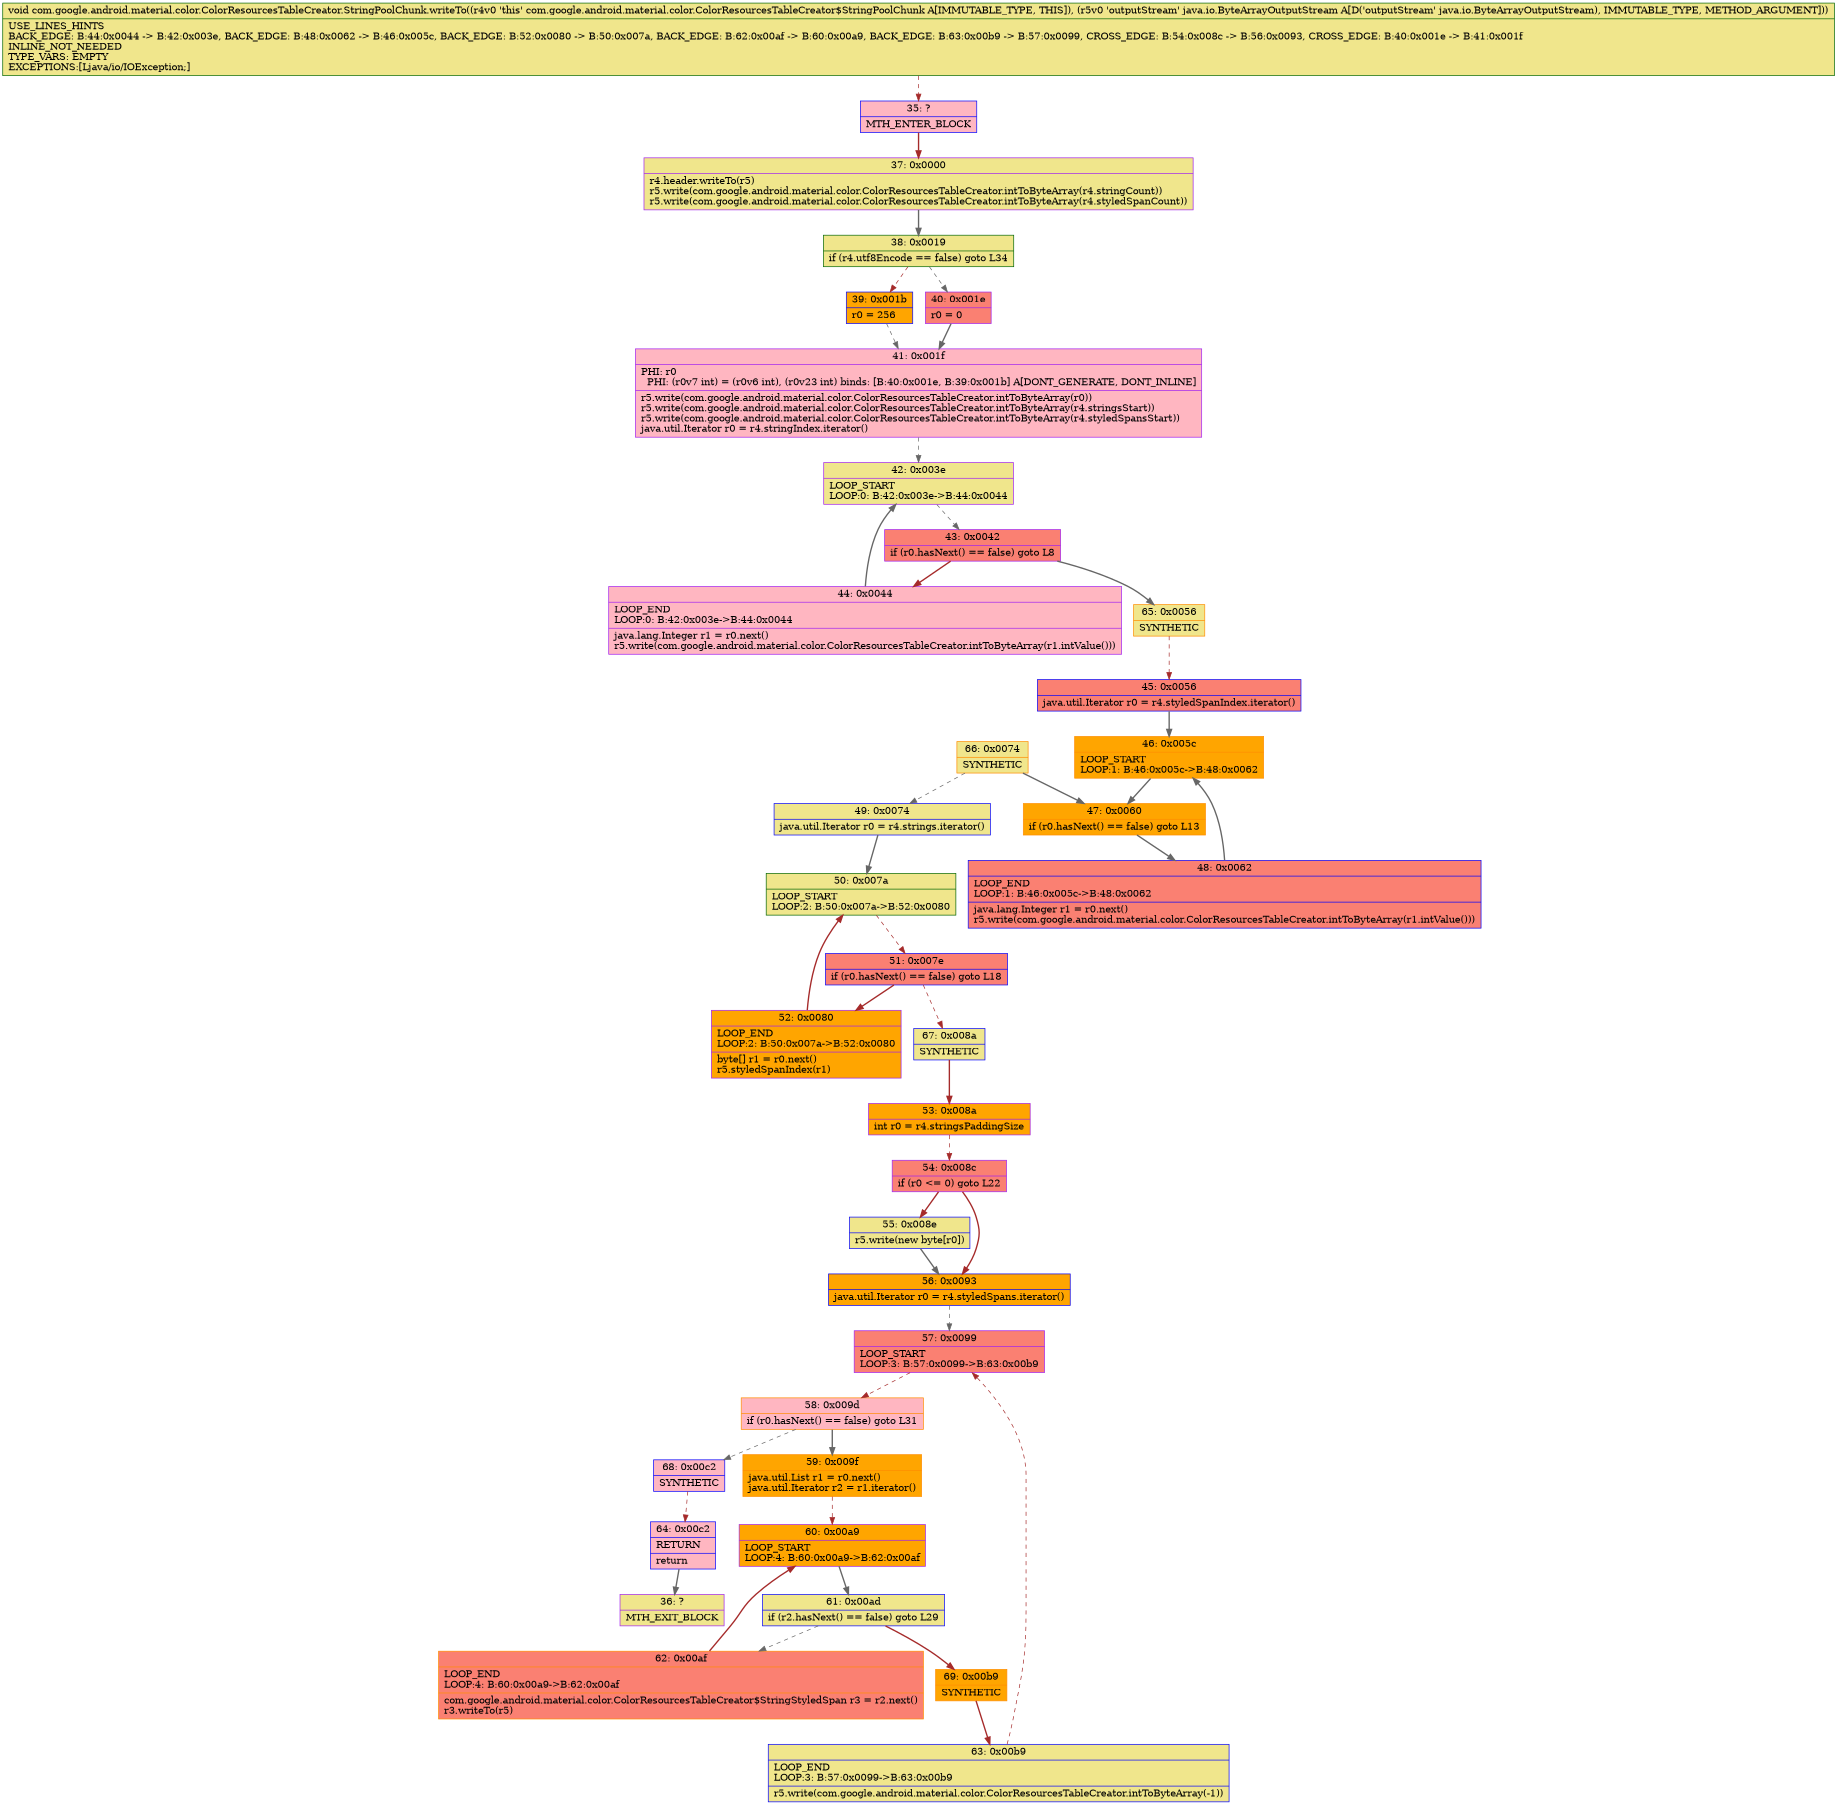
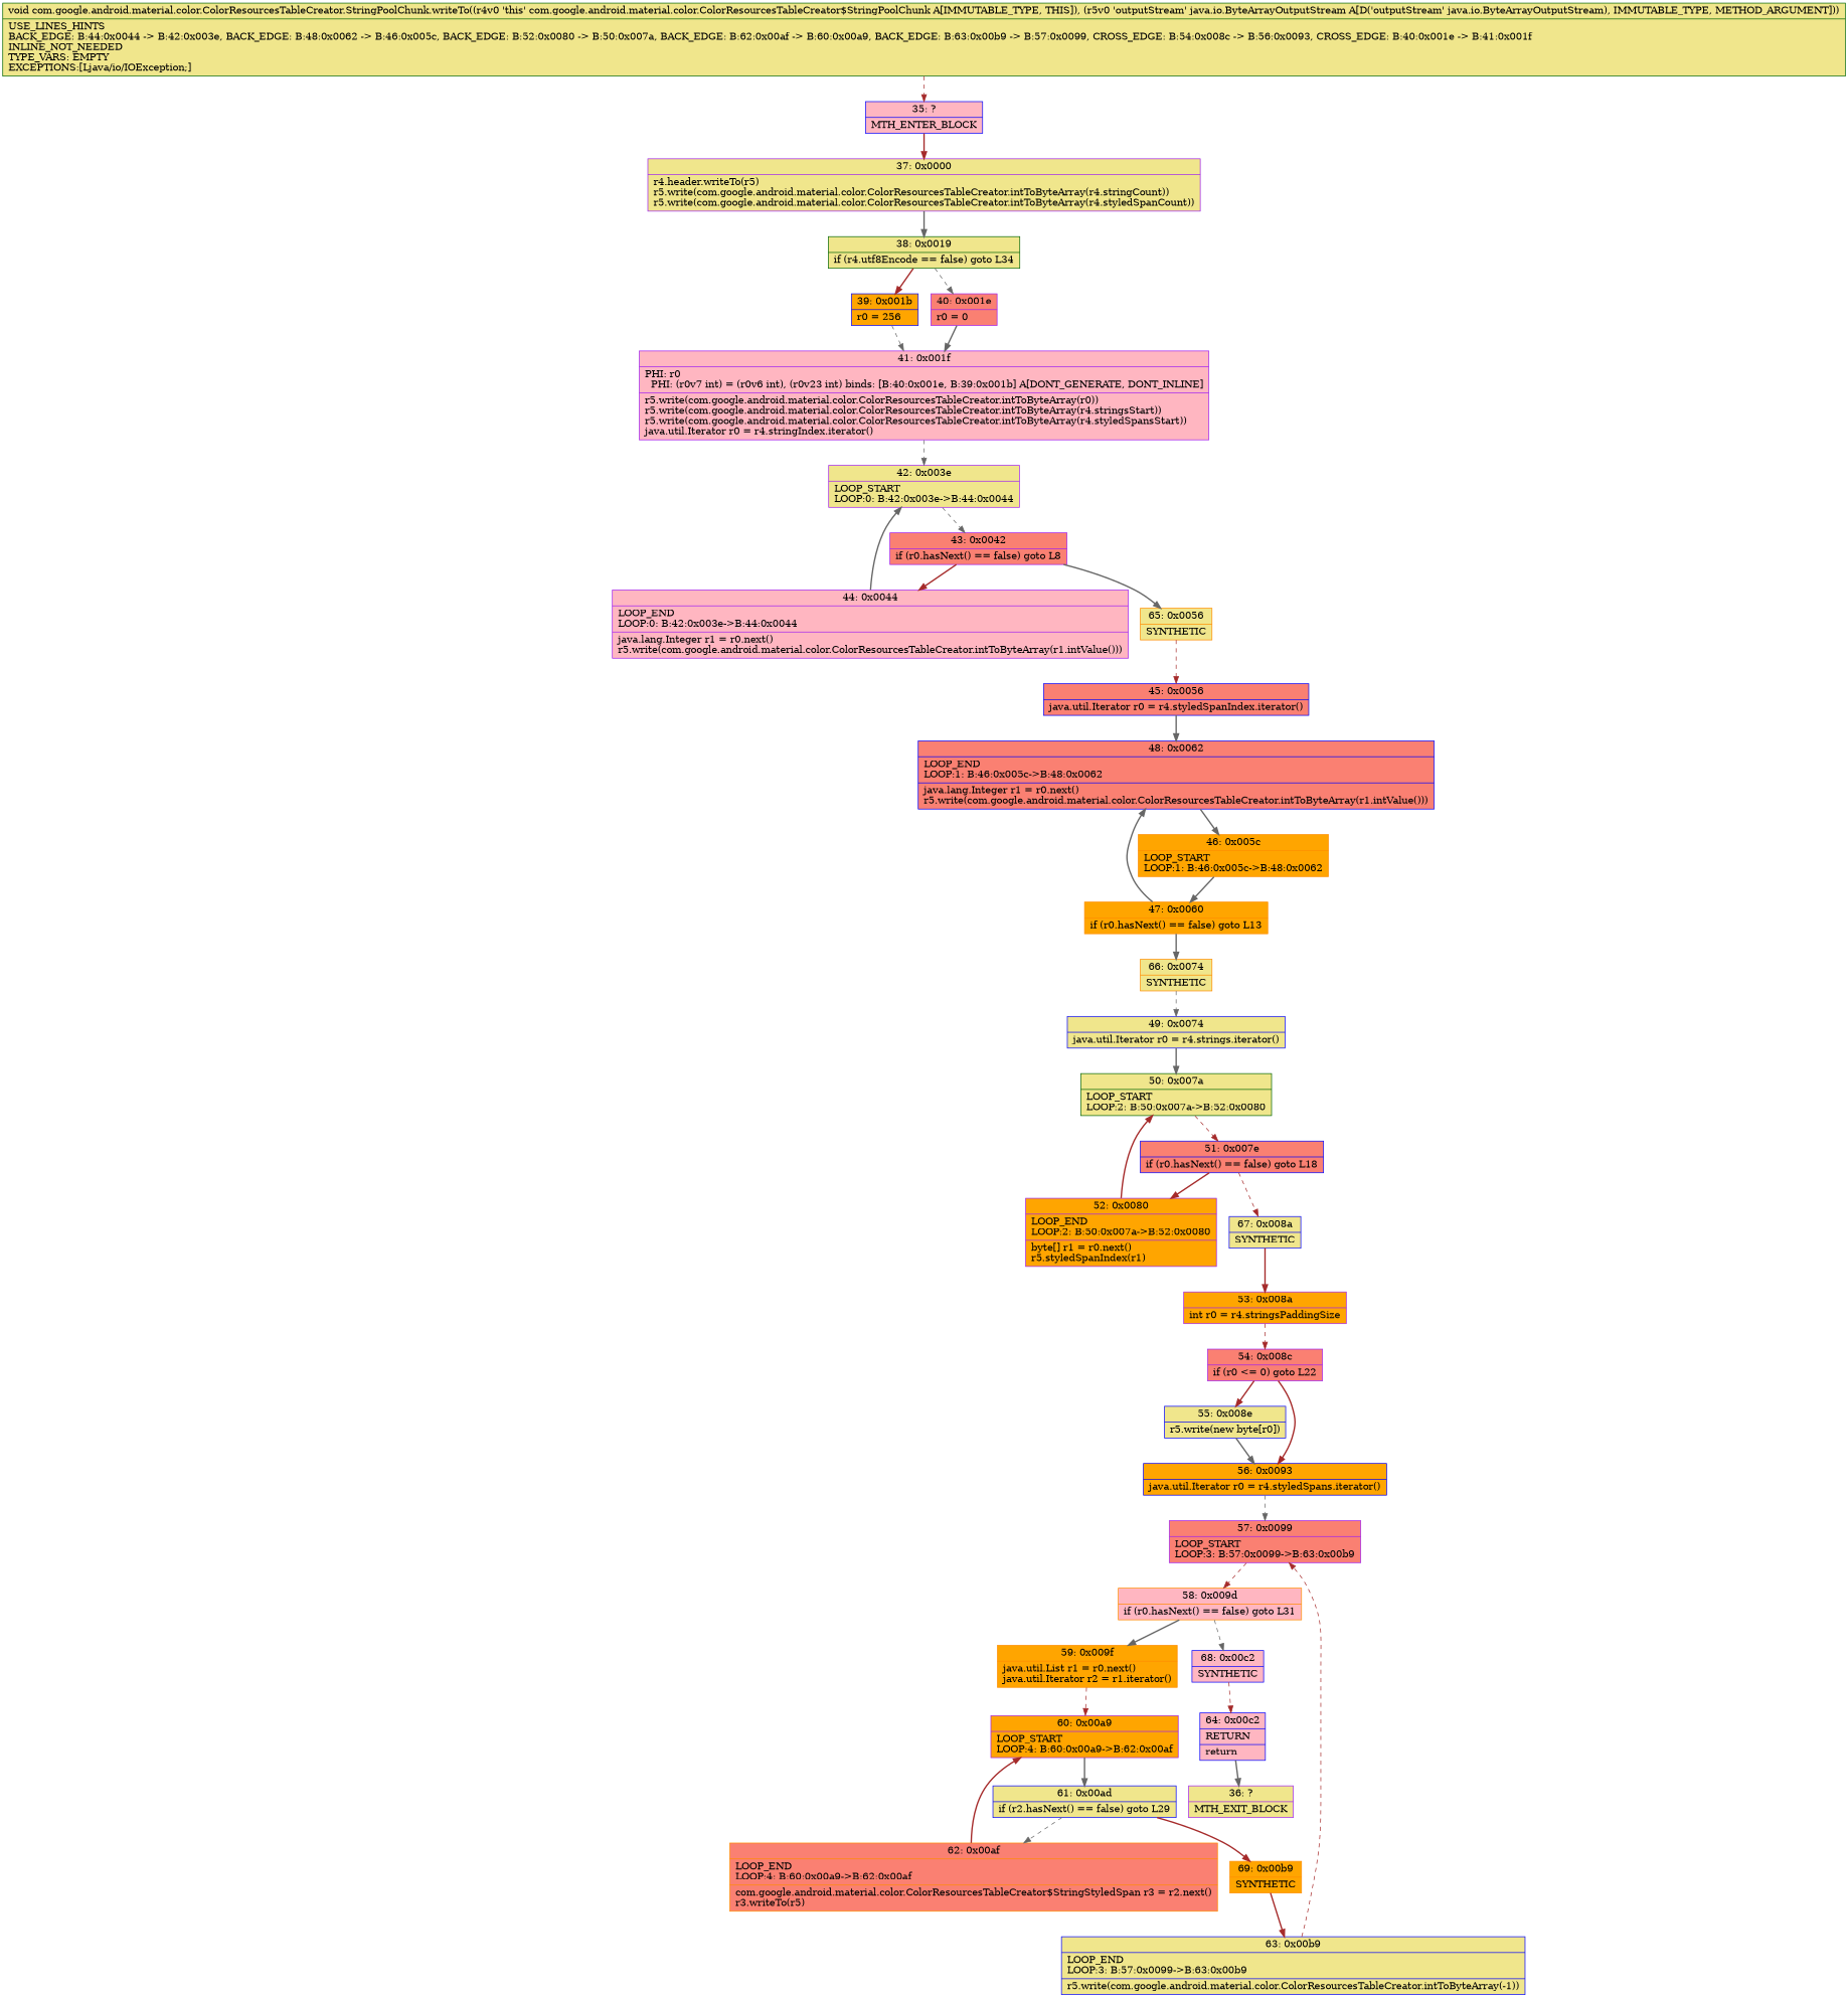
  digraph {
    node [color=blue fillcolor=khaki shape=record style=filled]
    edge [color=gray40 style=bold]
    n1 [fillcolor=lightpink label="{35\:\ ?|MTH_ENTER_BLOCK\l}"]
    n2 [color=purple label="{37\:\ 0x0000|r4.header.writeTo(r5)\lr5.write(com.google.android.material.color.ColorResourcesTableCreator.intToByteArray(r4.stringCount))\lr5.write(com.google.android.material.color.ColorResourcesTableCreator.intToByteArray(r4.styledSpanCount))\l}"]
    n3 [color=darkgreen label="{38\:\ 0x0019|if (r4.utf8Encode == false) goto L34\l}"]
    n4 [fillcolor=orange label="{39\:\ 0x001b|r0 = 256\l}"]
    n5 [color=purple fillcolor=salmon label="{40\:\ 0x001e|r0 = 0\l}"]
    n6 [color=purple fillcolor=lightpink label="{41\:\ 0x001f|PHI: r0 \l  PHI: (r0v7 int) = (r0v6 int), (r0v23 int) binds: [B:40:0x001e, B:39:0x001b] A[DONT_GENERATE, DONT_INLINE]\l|r5.write(com.google.android.material.color.ColorResourcesTableCreator.intToByteArray(r0))\lr5.write(com.google.android.material.color.ColorResourcesTableCreator.intToByteArray(r4.stringsStart))\lr5.write(com.google.android.material.color.ColorResourcesTableCreator.intToByteArray(r4.styledSpansStart))\ljava.util.Iterator r0 = r4.stringIndex.iterator()\l}"]
    n7 [color=purple label="{42\:\ 0x003e|LOOP_START\lLOOP:0: B:42:0x003e\-\>B:44:0x0044\l}"]
    n8 [color=purple fillcolor=salmon label="{43\:\ 0x0042|if (r0.hasNext() == false) goto L8\l}"]
    n9 [color=purple fillcolor=lightpink label="{44\:\ 0x0044|LOOP_END\lLOOP:0: B:42:0x003e\-\>B:44:0x0044\l|java.lang.Integer r1 = r0.next()\lr5.write(com.google.android.material.color.ColorResourcesTableCreator.intToByteArray(r1.intValue()))\l}"]
    n10 [color=darkorange label="{65\:\ 0x0056|SYNTHETIC\l}"]
    n11 [fillcolor=salmon label="{45\:\ 0x0056|java.util.Iterator r0 = r4.styledSpanIndex.iterator()\l}"]
    n12 [color=darkorange fillcolor=orange label="{46\:\ 0x005c|LOOP_START\lLOOP:1: B:46:0x005c\-\>B:48:0x0062\l}"]
    n13 [color=darkorange fillcolor=orange label="{47\:\ 0x0060|if (r0.hasNext() == false) goto L13\l}"]
    n14 [fillcolor=salmon label="{48\:\ 0x0062|LOOP_END\lLOOP:1: B:46:0x005c\-\>B:48:0x0062\l|java.lang.Integer r1 = r0.next()\lr5.write(com.google.android.material.color.ColorResourcesTableCreator.intToByteArray(r1.intValue()))\l}"]
    n15 [color=darkorange label="{66\:\ 0x0074|SYNTHETIC\l}"]
    n16 [label="{49\:\ 0x0074|java.util.Iterator r0 = r4.strings.iterator()\l}"]
    n17 [color=darkgreen label="{50\:\ 0x007a|LOOP_START\lLOOP:2: B:50:0x007a\-\>B:52:0x0080\l}"]
    n18 [fillcolor=salmon label="{51\:\ 0x007e|if (r0.hasNext() == false) goto L18\l}"]
    n19 [color=purple fillcolor=orange label="{52\:\ 0x0080|LOOP_END\lLOOP:2: B:50:0x007a\-\>B:52:0x0080\l|byte[] r1 = r0.next()\lr5.styledSpanIndex(r1)\l}"]
    n20 [label="{67\:\ 0x008a|SYNTHETIC\l}"]
    n21 [color=purple fillcolor=orange label="{53\:\ 0x008a|int r0 = r4.stringsPaddingSize\l}"]
    n22 [color=purple fillcolor=salmon label="{54\:\ 0x008c|if (r0 \<= 0) goto L22\l}"]
    n23 [label="{55\:\ 0x008e|r5.write(new byte[r0])\l}"]
    n24 [fillcolor=orange label="{56\:\ 0x0093|java.util.Iterator r0 = r4.styledSpans.iterator()\l}"]
    n25 [color=purple fillcolor=salmon label="{57\:\ 0x0099|LOOP_START\lLOOP:3: B:57:0x0099\-\>B:63:0x00b9\l}"]
    n26 [color=darkorange fillcolor=lightpink label="{58\:\ 0x009d|if (r0.hasNext() == false) goto L31\l}"]
    n27 [color=darkorange fillcolor=orange label="{59\:\ 0x009f|java.util.List r1 = r0.next()\ljava.util.Iterator r2 = r1.iterator()\l}"]
    n28 [fillcolor=lightpink label="{68\:\ 0x00c2|SYNTHETIC\l}"]
    n29 [color=purple fillcolor=orange label="{60\:\ 0x00a9|LOOP_START\lLOOP:4: B:60:0x00a9\-\>B:62:0x00af\l}"]
    n30 [fillcolor=lightpink label="{64\:\ 0x00c2|RETURN\l|return\l}"]
    n31 [label="{61\:\ 0x00ad|if (r2.hasNext() == false) goto L29\l}"]
    n32 [color=darkorange fillcolor=salmon label="{62\:\ 0x00af|LOOP_END\lLOOP:4: B:60:0x00a9\-\>B:62:0x00af\l|com.google.android.material.color.ColorResourcesTableCreator$StringStyledSpan r3 = r2.next()\lr3.writeTo(r5)\l}"]
    n33 [color=darkorange fillcolor=orange label="{69\:\ 0x00b9|SYNTHETIC\l}"]
    n34 [label="{63\:\ 0x00b9|LOOP_END\lLOOP:3: B:57:0x0099\-\>B:63:0x00b9\l|r5.write(com.google.android.material.color.ColorResourcesTableCreator.intToByteArray(\-1))\l}"]
    n35 [color=purple label="{36\:\ ?|MTH_EXIT_BLOCK\l}"]
    n36 [color=darkgreen label="{void com.google.android.material.color.ColorResourcesTableCreator.StringPoolChunk.writeTo((r4v0 'this' com.google.android.material.color.ColorResourcesTableCreator$StringPoolChunk A[IMMUTABLE_TYPE, THIS]), (r5v0 'outputStream' java.io.ByteArrayOutputStream A[D('outputStream' java.io.ByteArrayOutputStream), IMMUTABLE_TYPE, METHOD_ARGUMENT]))  | USE_LINES_HINTS\lBACK_EDGE: B:44:0x0044 \-\> B:42:0x003e, BACK_EDGE: B:48:0x0062 \-\> B:46:0x005c, BACK_EDGE: B:52:0x0080 \-\> B:50:0x007a, BACK_EDGE: B:62:0x00af \-\> B:60:0x00a9, BACK_EDGE: B:63:0x00b9 \-\> B:57:0x0099, CROSS_EDGE: B:54:0x008c \-\> B:56:0x0093, CROSS_EDGE: B:40:0x001e \-\> B:41:0x001f\lINLINE_NOT_NEEDED\lTYPE_VARS: EMPTY\lEXCEPTIONS:[Ljava\/io\/IOException;]\l}"]
    n1 -> n2 [color=brown]
    n2 -> n3
-   n3 -> n4 [color=brown style=dashed]
+   n3 -> n4 [color=brown]
    n3 -> n5 [style=dashed]
    n4 -> n6 [style=dashed]
    n5 -> n6
    n6 -> n7 [style=dashed]
    n7 -> n8 [style=dashed]
    n8 -> n9 [color=brown]
    n8 -> n10
    n9 -> n7
    n10 -> n11 [color=brown style=dashed]
-   n11 -> n12
+   n11 -> n14
    n12 -> n13
    n13 -> n14
-   n15 -> n13
+   n13 -> n15
    n14 -> n12
    n15 -> n16 [style=dashed]
    n16 -> n17
    n17 -> n18 [color=brown style=dashed]
    n18 -> n19 [color=brown]
    n18 -> n20 [color=brown style=dashed]
    n19 -> n17 [color=brown]
    n20 -> n21 [color=brown]
    n21 -> n22 [color=brown style=dashed]
    n22 -> n23 [color=brown]
    n22 -> n24 [color=brown]
    n23 -> n24
    n24 -> n25 [style=dashed]
    n25 -> n26 [color=brown style=dashed]
    n26 -> n27
    n26 -> n28 [style=dashed]
    n27 -> n29 [color=brown style=dashed]
    n28 -> n30 [color=brown style=dashed]
    n29 -> n31
    n30 -> n35
    n31 -> n32 [style=dashed]
    n31 -> n33 [color=brown]
    n32 -> n29 [color=brown]
    n33 -> n34 [color=brown]
    n34 -> n25 [color=brown style=dashed]
    n36 -> n1 [color=brown style=dashed]
  }
